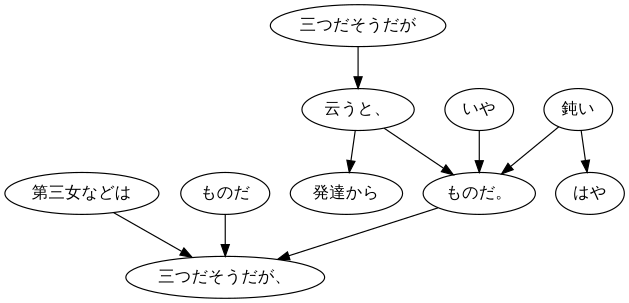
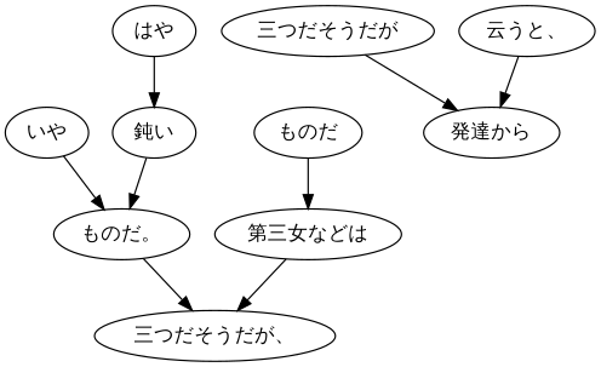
  digraph {
    fontname="Open Sans"
    node [fontname="Open Sans"]
    edge [fontname="Open Sans"]
    n1 [label="第三女などは"]
    n2 [label="三つだそうだが、"]
    n3 [label="ものだ"]
    n4 [label="ものだ。"]
    n5 [label="三つだそうだが"]
    n6 [label="発達から"]
    n7 [label="云うと、"]
    n8 [label="いや"]
    n9 [label="はや"]
    n10 [label="鈍い"]
    n1 -> n2
-   n3 -> n2
+   n3 -> n1
    n4 -> n2
-   n5 -> n7
-   n7 -> n4
+   n5 -> n6
    n7 -> n6
    n8 -> n4
-   n10 -> n9
+   n9 -> n10
    n10 -> n4
  }
